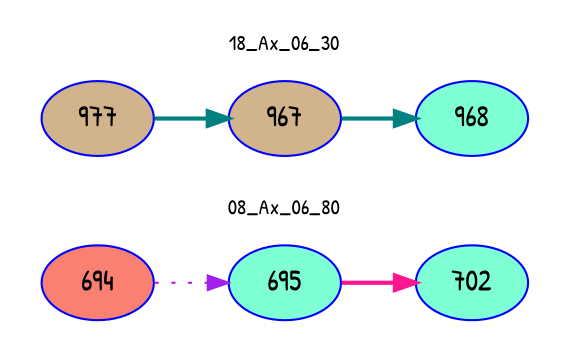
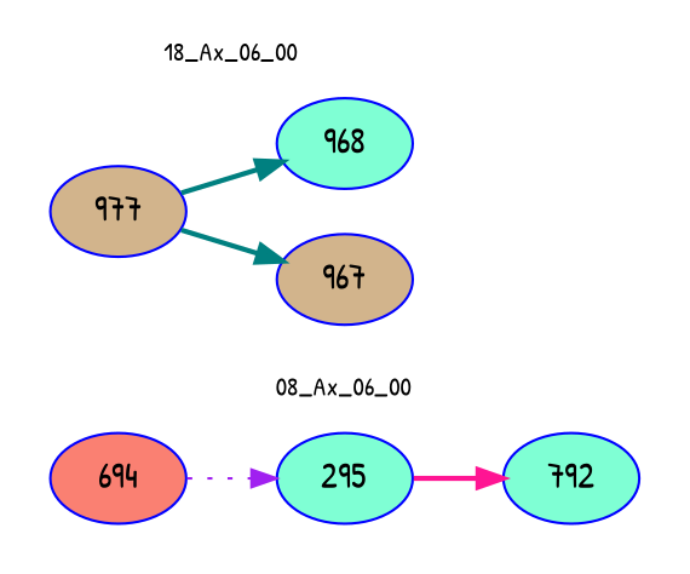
  digraph {
    fontname="Patrick Hand"
    rankdir=LR
    node [color=blue fillcolor=aquamarine fontname="Patrick Hand" style=filled]
    edge [color=teal fontname="Patrick Hand" style=bold]
-   n1 [label=695]
+   n1 [label=295]
    n2 [fillcolor=salmon label=694]
-   n3 [label=702]
+   n3 [label=792]
    n4 [fillcolor=tan label=977]
    n5 [fillcolor=tan label=967]
    n6 [label=968]
    subgraph cluster_1 {
      color=white
      fontsize=10
-     label="08_Ax_06_80"
+     label="08_Ax_06_00"
      n1
      n2
      n3
    }
    subgraph cluster_2 {
      color=white
      fontsize=10
-     label="18_Ax_06_30"
+     label="18_Ax_06_00"
      n4
      n5
      n6
    }
    n1 -> n3 [color=deeppink]
    n2 -> n1 [color=purple style=dotted]
    n4 -> n5
-   n5 -> n6
+   n4 -> n6
  }
